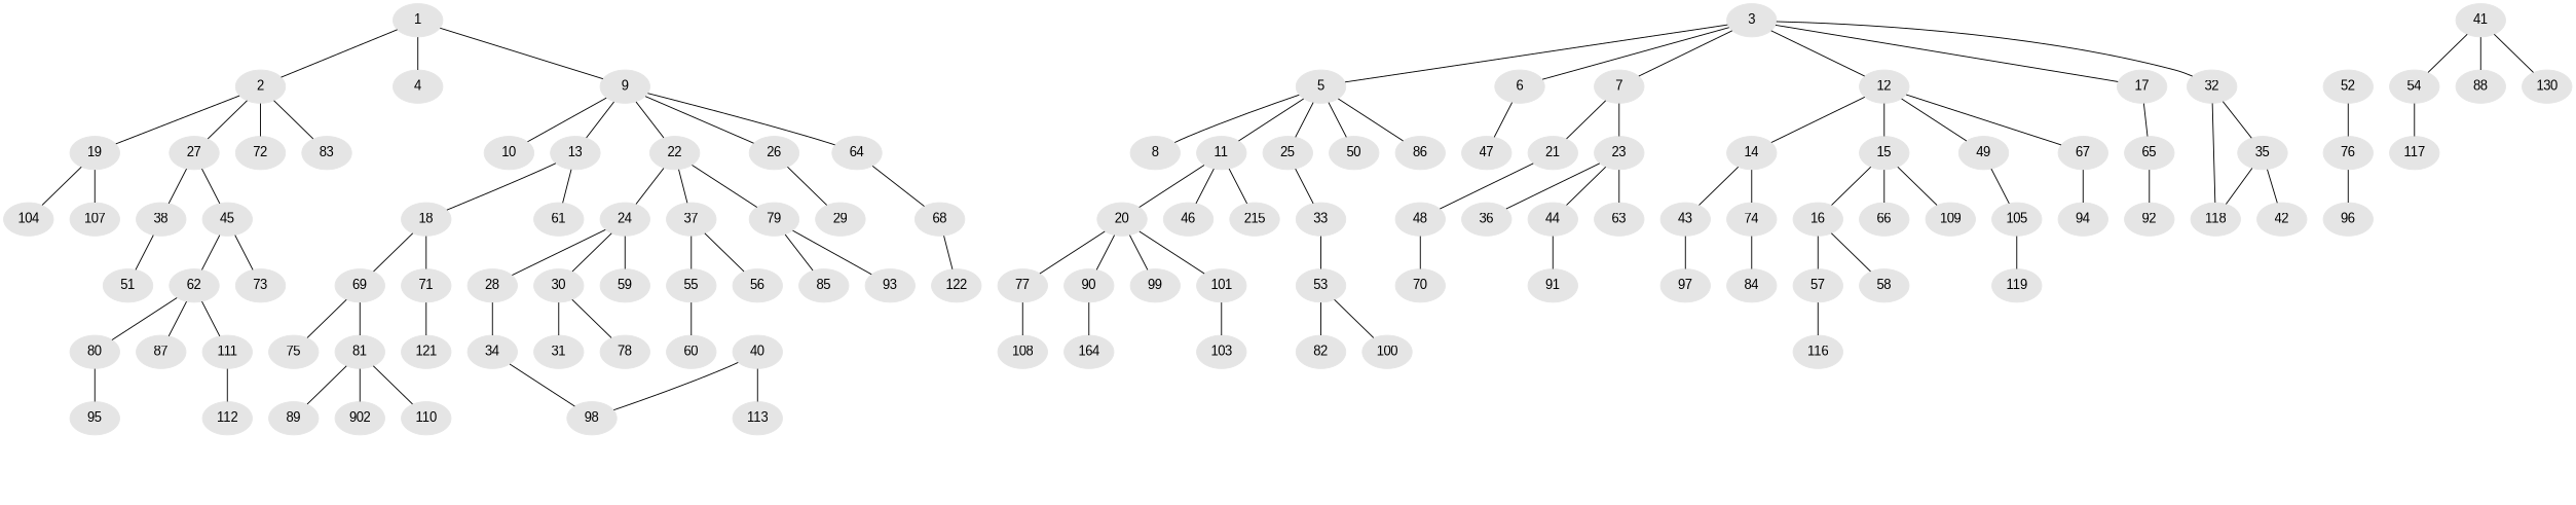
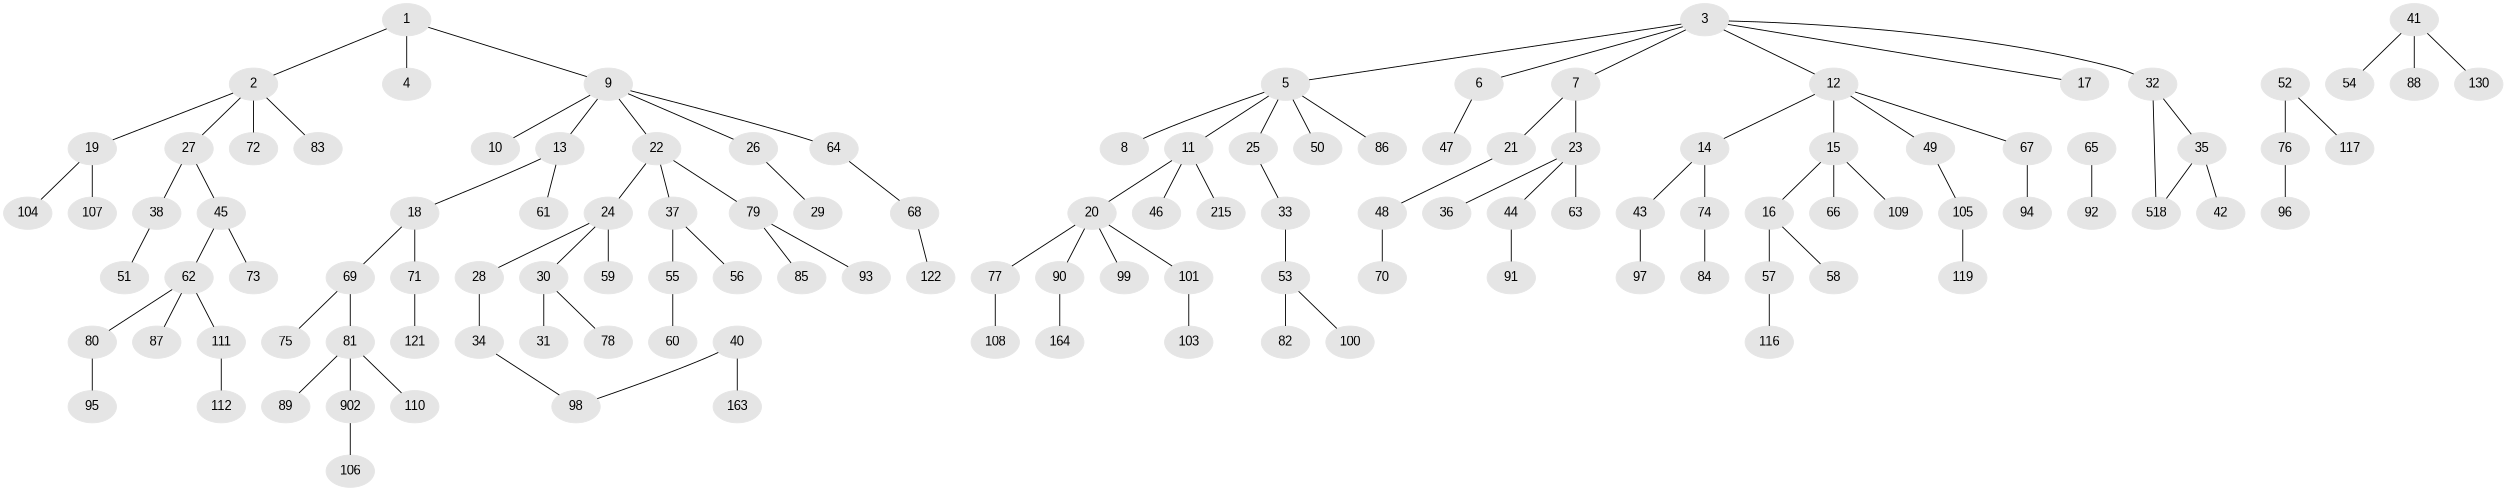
  graph {
    fontname="Liberation Sans"
    node [color=gray90 fontname="Liberation Sans" style=filled]
    edge [fontname="Liberation Sans"]
    1
    2
    4
    9
    19
    27
    72
    83
    3
    5
    6
    7
    12
    17
    32
    10
    13
    22
    26
    64
    104
    107
    38
    45
    8
    11
    25
    50
    86
    47
    21
    23
    14
    15
    49
    67
    65
    35
-   118
+   118 [label=518]
    20
    46
    n42 [label=215]
    33
    48
    36
    44
    63
    18
    61
    24
    37
    79
    29
    68
    77
    90
    99
    101
    43
    74
    16
    66
    109
    105
    94
    69
    71
    97
    84
    57
    58
    116
    52
    76
    92
    75
    81
    121
    108
    n80 [label=164]
    103
    70
    28
    30
    59
    55
    56
    85
    93
    91
    34
    31
    78
    53
    51
    62
    73
    98
    42
    41
    54
    88
    n103 [label=130]
    82
    100
    40
-   113
+   113 [label=163]
    60
    117
    80
    87
    111
    119
    96
    95
    112
    122
    89
    n119 [label=902]
    110
+   106
    1 -- 2
    1 -- 4
    1 -- 9
    2 -- 19
    2 -- 27
    2 -- 72
    2 -- 83
    9 -- 10
    9 -- 13
    9 -- 22
    9 -- 26
    9 -- 64
    19 -- 104
    19 -- 107
    27 -- 38
    27 -- 45
    3 -- 5
    3 -- 6
    3 -- 7
    3 -- 12
    3 -- 17
    3 -- 32
    5 -- 8
    5 -- 11
    5 -- 25
    5 -- 50
    5 -- 86
    6 -- 47
    7 -- 21
    7 -- 23
    12 -- 14
    12 -- 15
    12 -- 49
    12 -- 67
-   17 -- 65
    32 -- 35
    32 -- 118
    13 -- 18
    13 -- 61
    22 -- 24
    22 -- 37
    22 -- 79
    26 -- 29
    64 -- 68
    38 -- 51
    45 -- 62
    45 -- 73
    11 -- 20
    11 -- 46
    11 -- n42
    25 -- 33
    21 -- 48
    23 -- 36
    23 -- 44
    23 -- 63
    14 -- 43
    14 -- 74
    15 -- 16
    15 -- 66
    15 -- 109
    49 -- 105
    67 -- 94
    65 -- 92
    35 -- 118
    35 -- 42
    20 -- 77
    20 -- 90
    20 -- 99
    20 -- 101
    33 -- 53
    48 -- 70
    44 -- 91
    18 -- 69
    18 -- 71
    24 -- 28
    24 -- 30
    24 -- 59
    37 -- 55
    37 -- 56
    79 -- 85
    79 -- 93
    68 -- 122
    77 -- 108
    90 -- n80
    101 -- 103
    43 -- 97
    74 -- 84
    16 -- 57
    16 -- 58
    105 -- 119
    69 -- 75
    69 -- 81
    71 -- 121
    57 -- 116
    52 -- 76
    76 -- 96
    81 -- 89
    81 -- n119
    81 -- 110
    28 -- 34
    30 -- 31
    30 -- 78
    55 -- 60
    34 -- 98
    53 -- 82
    53 -- 100
    62 -- 80
    62 -- 87
    62 -- 111
    41 -- 54
    41 -- 88
    41 -- n103
-   54 -- 117
+   52 -- 117
    40 -- 98
    40 -- 113
    80 -- 95
    111 -- 112
+   n119 -- 106
  }
